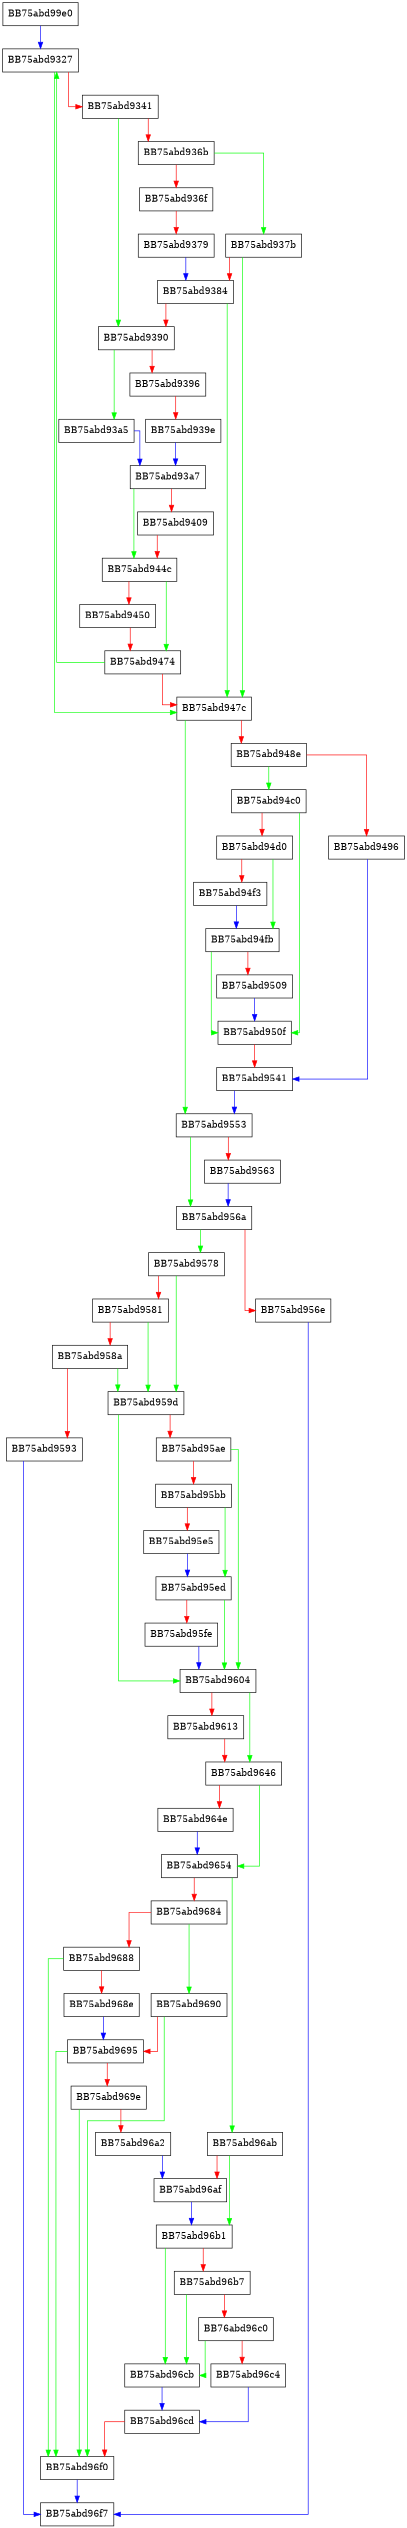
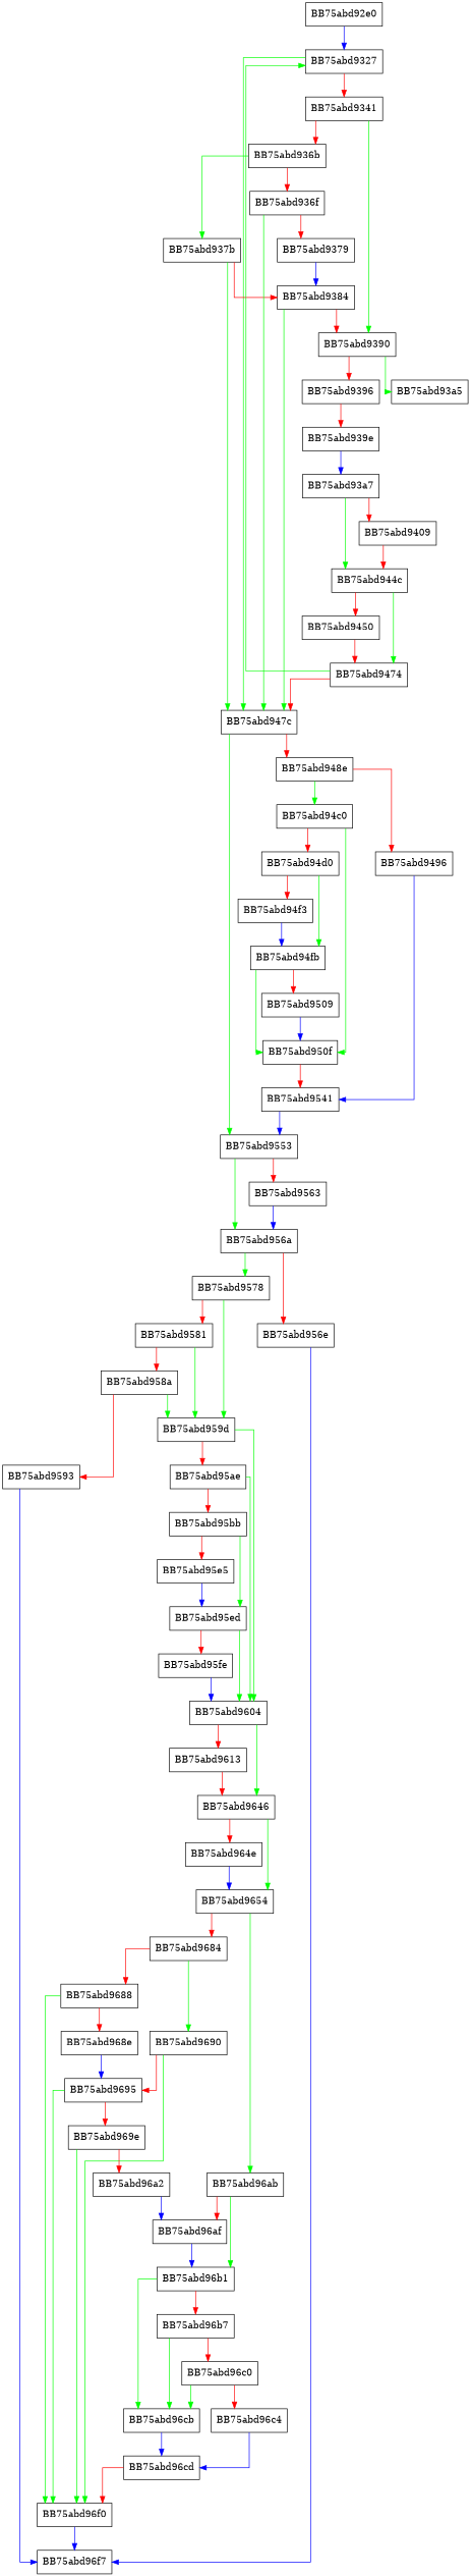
  digraph {
    splines=ortho
    node [shape=box]
    edge [color=red]
-   BB75abd92e0 [label=BB75abd99e0]
+   BB75abd92e0
    BB75abd9327
    BB75abd947c
    BB75abd9341
    BB75abd9553
    BB75abd948e
    BB75abd9390
    BB75abd936b
    BB75abd956a
    BB75abd9563
    BB75abd94c0
    BB75abd9496
    BB75abd93a5
    BB75abd9396
    BB75abd937b
    BB75abd936f
    BB75abd93a7
    BB75abd939e
    BB75abd9384
    BB75abd9379
    BB75abd944c
    BB75abd9409
    BB75abd9474
    BB75abd9450
    BB75abd9578
    BB75abd956e
    BB75abd950f
    BB75abd94d0
    BB75abd9541
    BB75abd94fb
    BB75abd94f3
    BB75abd9509
    BB75abd959d
    BB75abd9581
    BB75abd96f7
    BB75abd9604
    BB75abd95ae
    BB75abd958a
    BB75abd9646
    BB75abd9613
    BB75abd95bb
    BB75abd9593
    BB75abd9654
    BB75abd964e
    BB75abd95ed
    BB75abd95e5
    BB75abd95fe
    BB75abd96ab
    BB75abd9684
    BB75abd96af
    BB75abd96b1
    BB75abd9690
    BB75abd9688
    BB75abd96cb
    BB75abd96b7
    BB75abd96f0
    BB75abd9695
    BB75abd968e
    BB75abd969e
    BB75abd96a2
    BB75abd96cd
-   BB75abd96c0 [label=BB76abd96c0]
+   BB75abd96c0
    BB75abd96c4
    BB75abd92e0 -> BB75abd9327 [color=blue]
    BB75abd9327 -> BB75abd947c [color=green]
    BB75abd9327 -> BB75abd9341
    BB75abd947c -> BB75abd9553 [color=green]
    BB75abd947c -> BB75abd948e
    BB75abd9341 -> BB75abd9390 [color=green]
    BB75abd9341 -> BB75abd936b
    BB75abd9553 -> BB75abd956a [color=green]
    BB75abd9553 -> BB75abd9563
    BB75abd948e -> BB75abd94c0 [color=green]
    BB75abd948e -> BB75abd9496
    BB75abd9390 -> BB75abd93a5 [color=green]
    BB75abd9390 -> BB75abd9396
    BB75abd936b -> BB75abd937b [color=green]
    BB75abd936b -> BB75abd936f
    BB75abd956a -> BB75abd9578 [color=green]
    BB75abd956a -> BB75abd956e
    BB75abd9563 -> BB75abd956a [color=blue]
    BB75abd94c0 -> BB75abd950f [color=green]
    BB75abd94c0 -> BB75abd94d0
    BB75abd9496 -> BB75abd9541 [color=blue]
-   BB75abd93a5 -> BB75abd93a7 [color=blue]
    BB75abd9396 -> BB75abd939e
    BB75abd937b -> BB75abd947c [color=green]
    BB75abd937b -> BB75abd9384
+   BB75abd936f -> BB75abd947c [color=green]
    BB75abd936f -> BB75abd9379
    BB75abd93a7 -> BB75abd944c [color=green]
    BB75abd93a7 -> BB75abd9409
    BB75abd939e -> BB75abd93a7 [color=blue]
    BB75abd9384 -> BB75abd947c [color=green]
    BB75abd9384 -> BB75abd9390
    BB75abd9379 -> BB75abd9384 [color=blue]
    BB75abd944c -> BB75abd9474 [color=green]
    BB75abd944c -> BB75abd9450
    BB75abd9409 -> BB75abd944c
    BB75abd9474 -> BB75abd9327 [color=green]
    BB75abd9474 -> BB75abd947c
    BB75abd9450 -> BB75abd9474
    BB75abd9578 -> BB75abd959d [color=green]
    BB75abd9578 -> BB75abd9581
    BB75abd956e -> BB75abd96f7 [color=blue]
    BB75abd950f -> BB75abd9541
    BB75abd94d0 -> BB75abd94fb [color=green]
    BB75abd94d0 -> BB75abd94f3
    BB75abd9541 -> BB75abd9553 [color=blue]
    BB75abd94fb -> BB75abd950f [color=green]
    BB75abd94fb -> BB75abd9509
    BB75abd94f3 -> BB75abd94fb [color=blue]
    BB75abd9509 -> BB75abd950f [color=blue]
    BB75abd959d -> BB75abd9604 [color=green]
    BB75abd959d -> BB75abd95ae
    BB75abd9581 -> BB75abd959d [color=green]
    BB75abd9581 -> BB75abd958a
    BB75abd9604 -> BB75abd9646 [color=green]
    BB75abd9604 -> BB75abd9613
    BB75abd95ae -> BB75abd9604 [color=green]
    BB75abd95ae -> BB75abd95bb
    BB75abd958a -> BB75abd959d [color=green]
    BB75abd958a -> BB75abd9593
    BB75abd9646 -> BB75abd9654 [color=green]
    BB75abd9646 -> BB75abd964e
    BB75abd9613 -> BB75abd9646
    BB75abd95bb -> BB75abd95ed [color=green]
    BB75abd95bb -> BB75abd95e5
    BB75abd9593 -> BB75abd96f7 [color=blue]
    BB75abd9654 -> BB75abd96ab [color=green]
    BB75abd9654 -> BB75abd9684
    BB75abd964e -> BB75abd9654 [color=blue]
    BB75abd95ed -> BB75abd9604 [color=green]
    BB75abd95ed -> BB75abd95fe
    BB75abd95e5 -> BB75abd95ed [color=blue]
    BB75abd95fe -> BB75abd9604 [color=blue]
    BB75abd96ab -> BB75abd96af
    BB75abd96ab -> BB75abd96b1 [color=green]
    BB75abd9684 -> BB75abd9690 [color=green]
    BB75abd9684 -> BB75abd9688
    BB75abd96af -> BB75abd96b1 [color=blue]
    BB75abd96b1 -> BB75abd96cb [color=green]
    BB75abd96b1 -> BB75abd96b7
    BB75abd9690 -> BB75abd96f0 [color=green]
    BB75abd9690 -> BB75abd9695
    BB75abd9688 -> BB75abd96f0 [color=green]
    BB75abd9688 -> BB75abd968e
    BB75abd96cb -> BB75abd96cd [color=blue]
    BB75abd96b7 -> BB75abd96cb [color=green]
    BB75abd96b7 -> BB75abd96c0
    BB75abd96f0 -> BB75abd96f7 [color=blue]
    BB75abd9695 -> BB75abd96f0 [color=green]
    BB75abd9695 -> BB75abd969e
    BB75abd968e -> BB75abd9695 [color=blue]
    BB75abd969e -> BB75abd96f0 [color=green]
    BB75abd969e -> BB75abd96a2
    BB75abd96a2 -> BB75abd96af [color=blue]
    BB75abd96cd -> BB75abd96f0
    BB75abd96c0 -> BB75abd96cb [color=green]
    BB75abd96c0 -> BB75abd96c4
    BB75abd96c4 -> BB75abd96cd [color=blue]
  }
